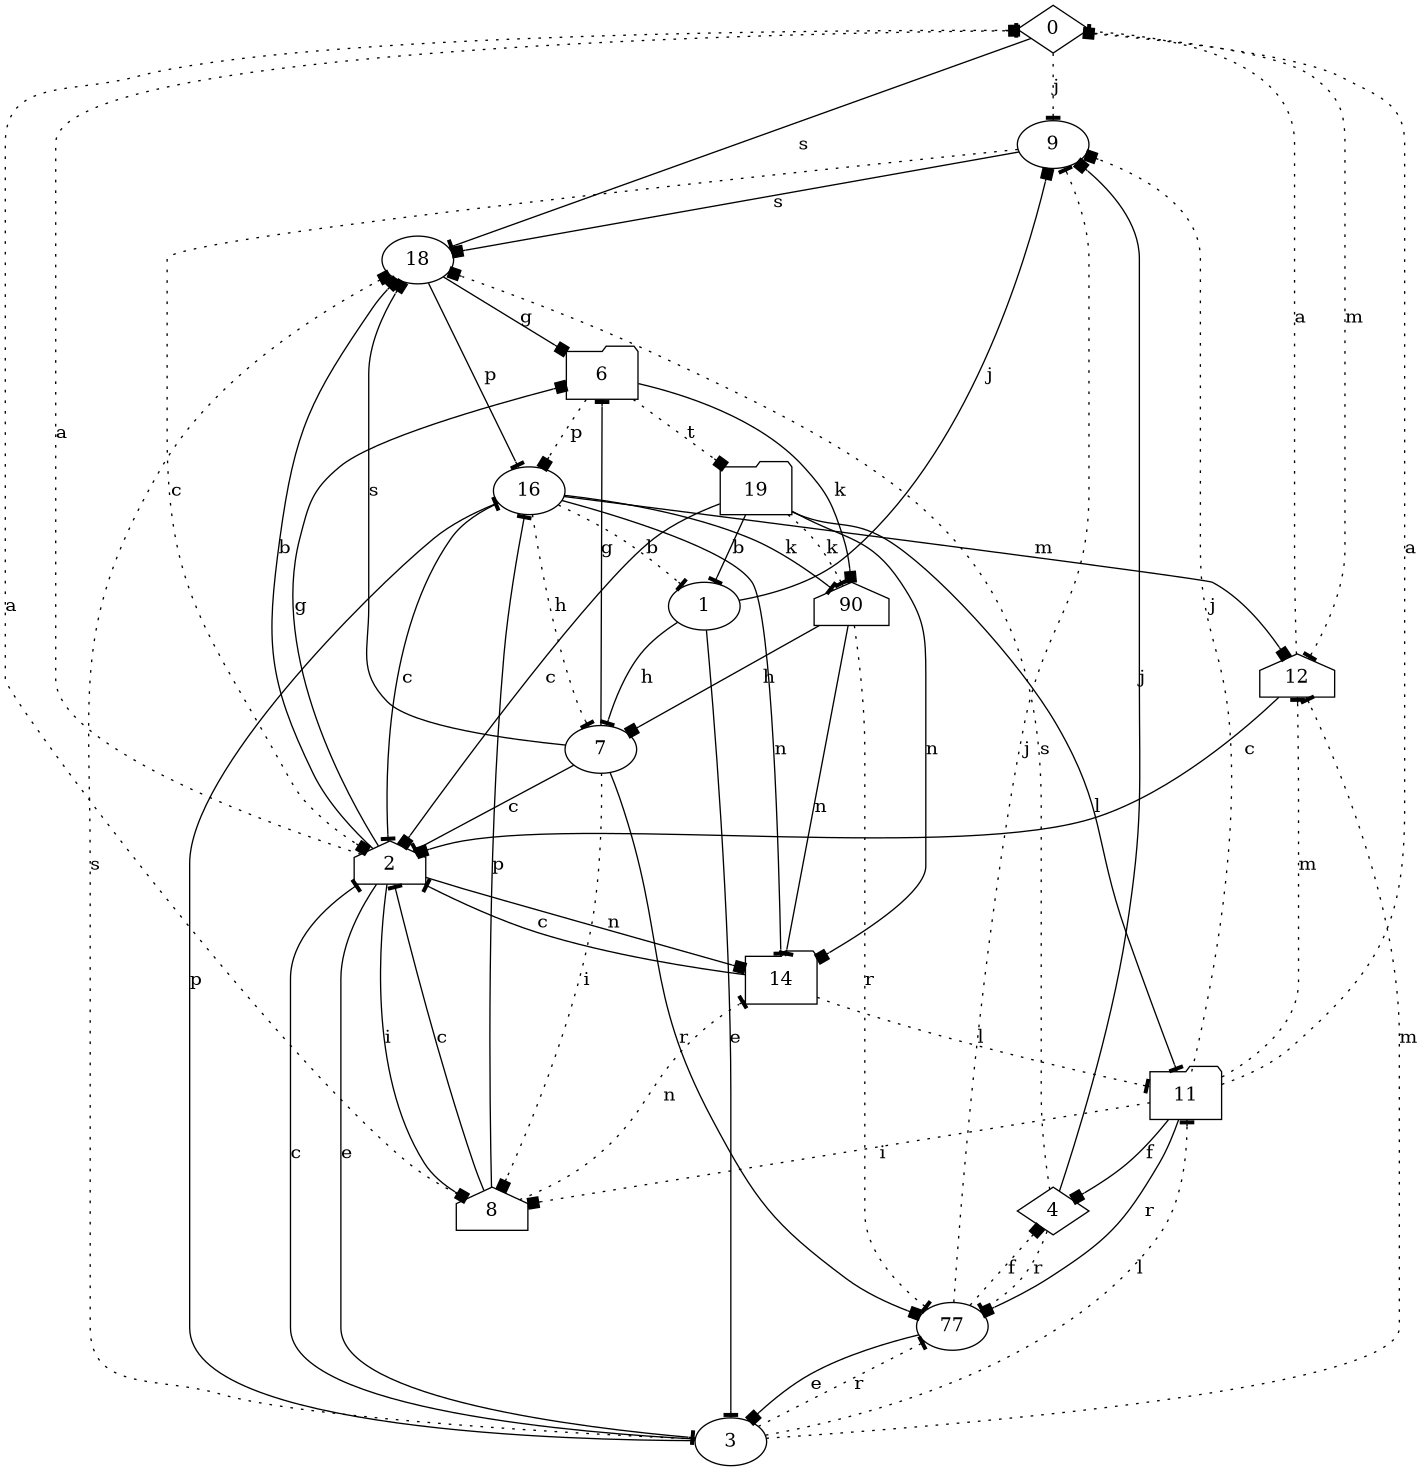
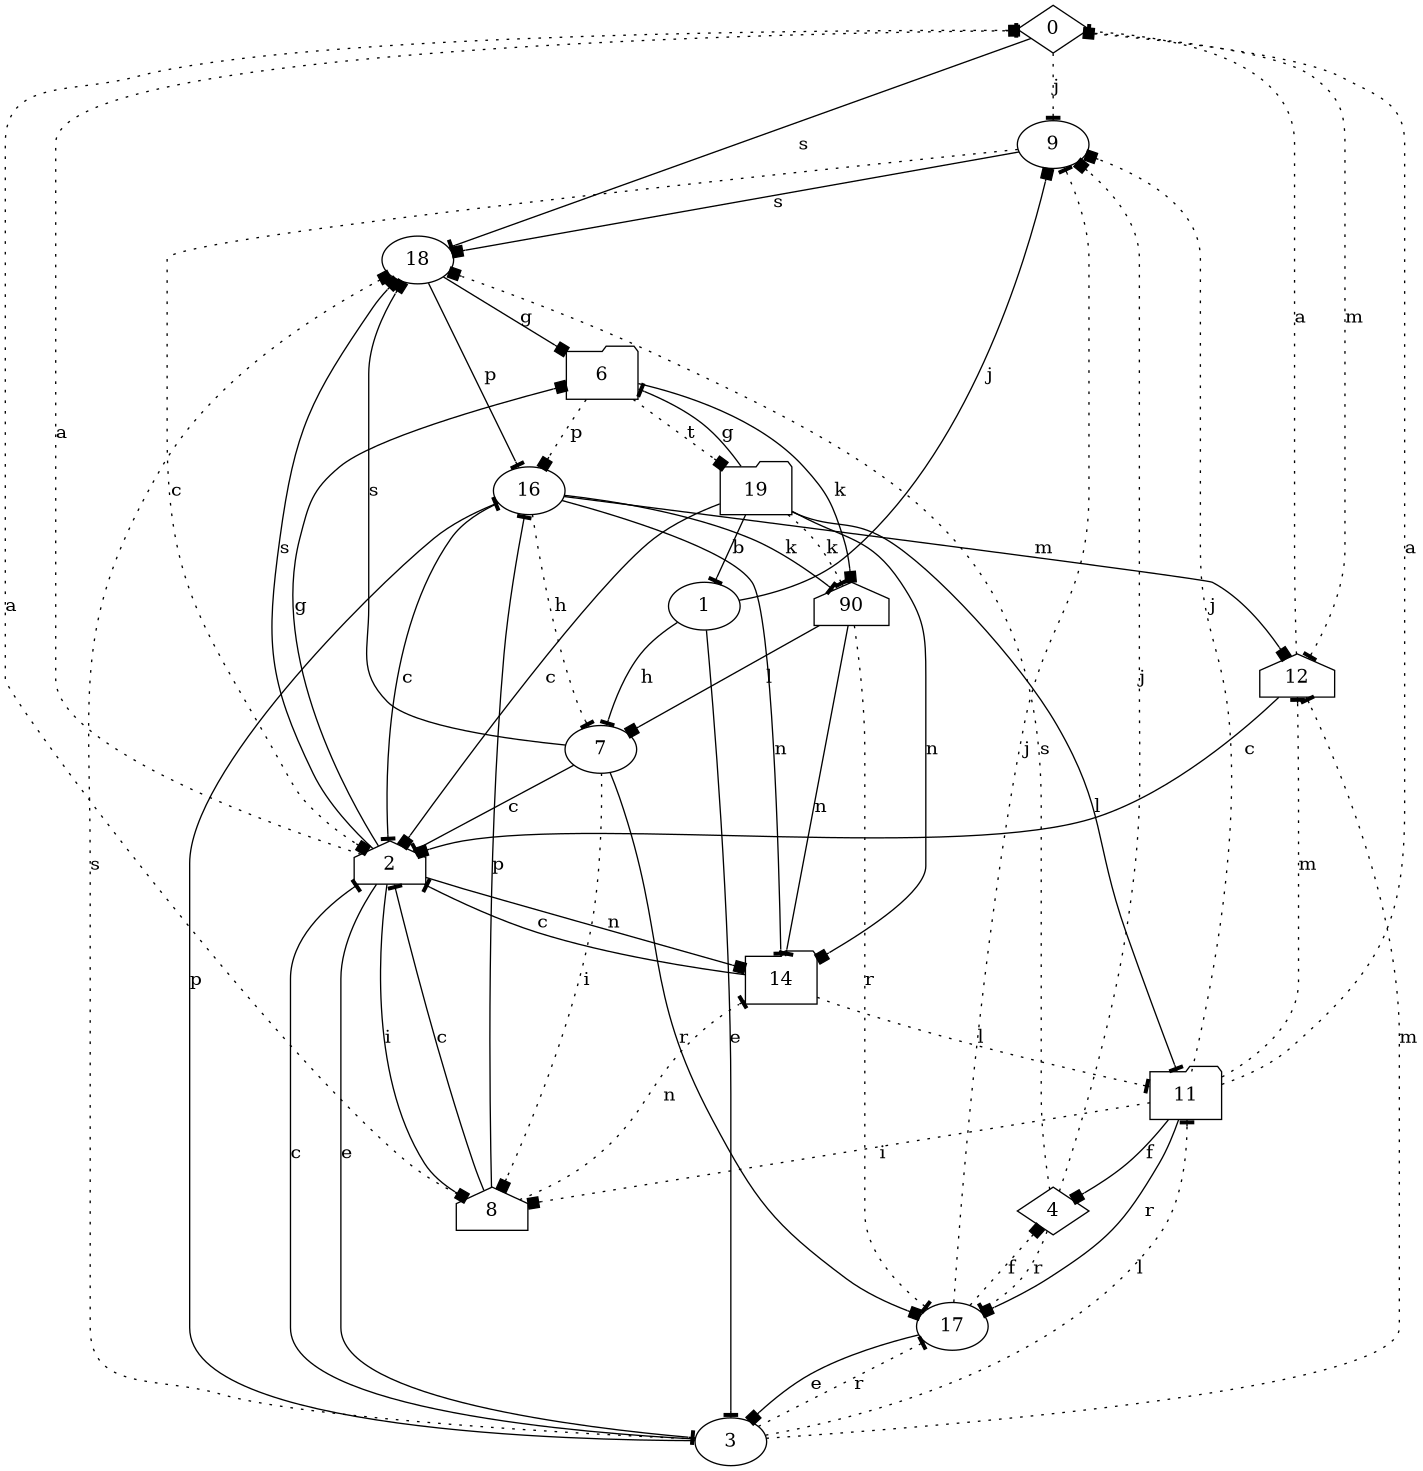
  strict digraph {
    node [shape=ellipse]
    edge [arrowhead=tee style=solid]
    0 [shape=diamond]
    9
    12 [shape=house]
    18
    2 [shape=house]
    6 [shape=folder]
    16
    1
    3
    7
-   17 [label=77]
+   17
    11 [shape=folder]
    8 [shape=house]
    4 [shape=diamond]
    14 [shape=folder]
    n16 [label=90 shape=house]
    19 [shape=folder]
    0 -> 9 [label=j style=dotted]
    0 -> 12 [label=m style=dotted]
    0 -> 18 [label=s]
    9 -> 18 [arrowhead=box label=s]
    9 -> 2 [arrowhead=box label=c style=dotted]
    12 -> 0 [label=a style=dotted]
    12 -> 2 [arrowhead=box label=c]
    18 -> 6 [arrowhead=box label=g]
    18 -> 16 [label=p]
    2 -> 0 [arrowhead=box label=a style=dotted]
-   2 -> 18 [arrowhead=box label=b]
+   2 -> 18 [arrowhead=box label=s]
    2 -> 6 [arrowhead=box label=g]
    2 -> 3 [label=e]
    2 -> 8 [arrowhead=box label=i]
    2 -> 14 [arrowhead=box label=n]
    6 -> 16 [arrowhead=box label=p style=dotted]
    6 -> n16 [arrowhead=box label=k]
    6 -> 19 [arrowhead=box label=t style=dotted]
    16 -> 12 [arrowhead=box label=m]
    16 -> 2 [label=c]
-   16 -> 1 [label=b style=dotted]
    16 -> 7 [label=h style=dotted]
    16 -> 14 [label=n]
    16 -> n16 [label=k]
    1 -> 9 [arrowhead=box label=j]
    1 -> 3 [label=e]
    1 -> 7 [label=h]
    3 -> 12 [label=m style=dotted]
    3 -> 18 [arrowhead=box label=s style=dotted]
    3 -> 2 [label=c]
    3 -> 16 [label=p]
    3 -> 17 [label=r style=dotted]
    3 -> 11 [label=l style=dotted]
    7 -> 18 [arrowhead=box label=s]
    7 -> 2 [label=c]
    7 -> 17 [arrowhead=box label=r]
    7 -> 8 [arrowhead=box label=i style=dotted]
    17 -> 9 [label=j style=dotted]
    17 -> 3 [arrowhead=box label=e]
    17 -> 4 [arrowhead=box label=f style=dotted]
    11 -> 0 [arrowhead=box label=a style=dotted]
    11 -> 9 [arrowhead=box label=j style=dotted]
    11 -> 12 [label=m style=dotted]
    11 -> 17 [arrowhead=box label=r]
    11 -> 8 [arrowhead=box label=i style=dotted]
    11 -> 4 [arrowhead=box label=f]
    8 -> 0 [label=a style=dotted]
    8 -> 2 [label=c]
    8 -> 16 [label=p]
    8 -> 14 [label=n style=dotted]
-   4 -> 9 [arrowhead=box label=j]
+   4 -> 9 [arrowhead=box label=j style=dotted]
    4 -> 18 [arrowhead=box label=s style=dotted]
    4 -> 17 [label=r style=dotted]
    14 -> 2 [label=c]
    14 -> 11 [label=l style=dotted]
-   n16 -> 7 [arrowhead=box label=h]
+   n16 -> 7 [arrowhead=box label=l]
    n16 -> 17 [label=r style=dotted]
    n16 -> 14 [label=n]
    19 -> 2 [arrowhead=box label=c]
-   7 -> 6 [label=g]
+   19 -> 6 [label=g]
    19 -> 1 [label=b]
    19 -> 11 [label=l]
    19 -> 14 [arrowhead=box label=n]
    19 -> n16 [label=k style=dotted]
  }
